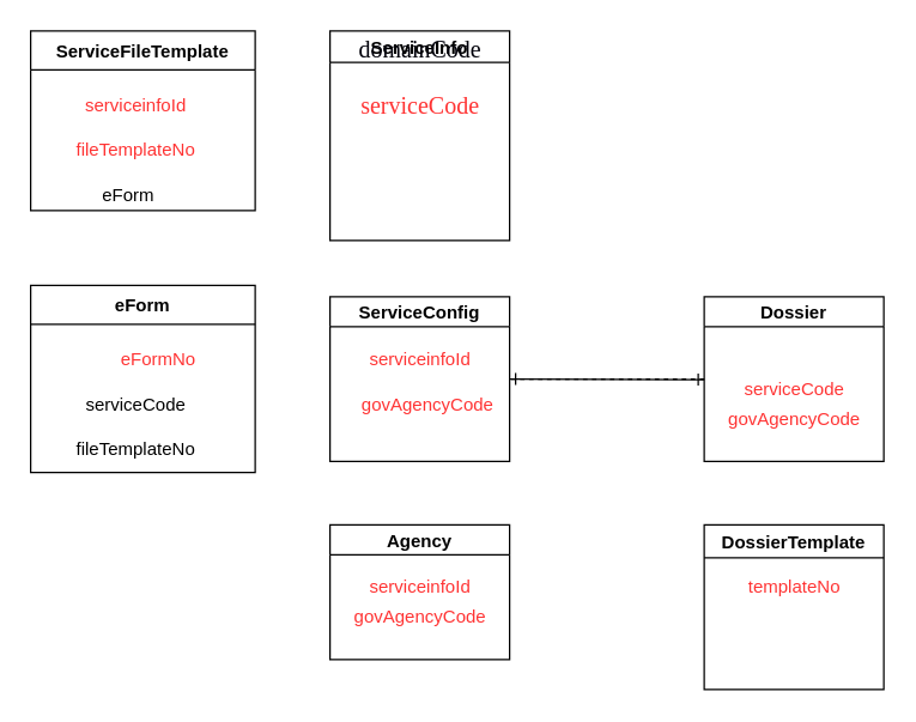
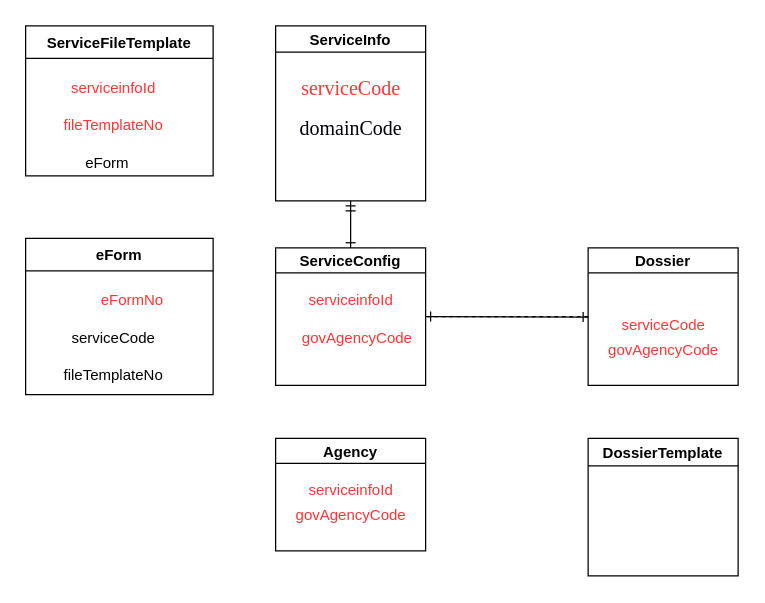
  <mxCell id="0" />
  <mxCell id="1" parent="0" />
  <mxCell id="2" style="rounded=0;orthogonalLoop=1;jettySize=auto;html=1;endArrow=ERone;endFill=0;" parent="1" source="3" edge="1"><mxGeometry relative="1" as="geometry"><mxPoint x="470" y="253" as="targetPoint" /></mxGeometry></mxCell>
  <mxCell id="3" value="ServiceConfig" style="swimlane;startSize=20;" parent="1" vertex="1"><mxGeometry x="220" y="197.5" width="120" height="110" as="geometry" /></mxCell>
  <mxCell id="4" value="&lt;font color=&quot;#ff3333&quot;&gt;serviceinfoId&lt;/font&gt;" style="text;html=1;align=center;verticalAlign=middle;resizable=0;points=[];autosize=1;" parent="3" vertex="1"><mxGeometry x="20" y="32" width="80" height="20" as="geometry" /></mxCell>
  <mxCell id="5" value="&lt;font color=&quot;#ff3333&quot;&gt;govAgencyCode&lt;/font&gt;" style="text;html=1;align=center;verticalAlign=middle;resizable=0;points=[];autosize=1;" parent="3" vertex="1"><mxGeometry x="15" y="62.5" width="100" height="20" as="geometry" /></mxCell>
+ <mxCell id="6" style="edgeStyle=none;rounded=0;orthogonalLoop=1;jettySize=auto;html=1;exitX=0.5;exitY=1;exitDx=0;exitDy=0;endArrow=ERone;endFill=0;startArrow=ERmandOne;startFill=0;" parent="1" source="7" target="3" edge="1"><mxGeometry relative="1" as="geometry" /></mxCell>
  <mxCell id="7" value="ServiceInfo" style="swimlane;startSize=21;" parent="1" vertex="1"><mxGeometry x="220" y="20" width="120" height="140" as="geometry" /></mxCell>
- <mxCell id="8" value="&lt;span lang=&quot;ZH-CN&quot; style=&quot;font-size: 12.0pt ; line-height: 107% ; font-family: &amp;#34;times new roman&amp;#34; , serif ; color: #00000a&quot;&gt;domainCode&lt;/span&gt;" style="text;html=1;align=center;verticalAlign=middle;resizable=0;points=[];autosize=1;" parent="7" vertex="1"><mxGeometry x="10" y="2" width="100" height="20" as="geometry" /></mxCell>
+ <mxCell id="8" value="&lt;span lang=&quot;ZH-CN&quot; style=&quot;font-size: 12.0pt ; line-height: 107% ; font-family: &amp;#34;times new roman&amp;#34; , serif ; color: #00000a&quot;&gt;domainCode&lt;/span&gt;" style="text;html=1;align=center;verticalAlign=middle;resizable=0;points=[];autosize=1;" parent="7" vertex="1"><mxGeometry x="10" y="72" width="100" height="20" as="geometry" /></mxCell>
  <mxCell id="9" value="&lt;span lang=&quot;ZH-CN&quot; style=&quot;font-size: 12pt ; line-height: 107% ; font-family: &amp;#34;times new roman&amp;#34; , serif&quot;&gt;&lt;font color=&quot;#ff3333&quot;&gt;serviceCode&lt;/font&gt;&lt;/span&gt;" style="text;html=1;align=center;verticalAlign=middle;resizable=0;points=[];autosize=1;" parent="7" vertex="1"><mxGeometry x="15" y="40" width="90" height="20" as="geometry" /></mxCell>
  <mxCell id="10" value="ServiceFileTemplate" style="swimlane;startSize=26;" parent="1" vertex="1"><mxGeometry y="20" width="150" height="120" as="geometry" x="20" /></mxCell>
  <mxCell id="11" value="&lt;font color=&quot;#ff3333&quot;&gt;serviceinfoId&lt;/font&gt;" style="text;html=1;align=center;verticalAlign=middle;resizable=0;points=[];autosize=1;" parent="10" vertex="1"><mxGeometry x="30" y="40" width="80" height="20" as="geometry" /></mxCell>
  <mxCell id="12" value="&lt;font color=&quot;#ff3333&quot;&gt;fileTemplateNo&lt;/font&gt;" style="text;html=1;align=center;verticalAlign=middle;resizable=0;points=[];autosize=1;" parent="10" vertex="1"><mxGeometry x="25" y="70" width="90" height="20" as="geometry" /></mxCell>
  <mxCell id="13" value="eForm" style="text;html=1;align=center;verticalAlign=middle;resizable=0;points=[];autosize=1;" parent="10" vertex="1"><mxGeometry x="40" y="100" width="50" height="20" as="geometry" /></mxCell>
  <mxCell id="14" value="eForm" style="swimlane;startSize=26;" parent="1" vertex="1"><mxGeometry y="190" width="150" height="125" as="geometry" x="20" /></mxCell>
  <mxCell id="15" value="&lt;font color=&quot;#ff3333&quot;&gt;eFormNo&lt;/font&gt;" style="text;html=1;align=center;verticalAlign=middle;resizable=0;points=[];autosize=1;" parent="14" vertex="1"><mxGeometry x="50" y="40" width="70" height="20" as="geometry" /></mxCell>
  <mxCell id="16" value="serviceCode" style="text;html=1;align=center;verticalAlign=middle;resizable=0;points=[];autosize=1;" parent="14" vertex="1"><mxGeometry x="30" y="70" width="80" height="20" as="geometry" /></mxCell>
  <mxCell id="17" value="fileTemplateNo" style="text;html=1;align=center;verticalAlign=middle;resizable=0;points=[];autosize=1;" parent="14" vertex="1"><mxGeometry x="25" y="100" width="90" height="20" as="geometry" /></mxCell>
  <mxCell id="18" value="Agency" style="swimlane;startSize=20;" parent="1" vertex="1"><mxGeometry x="220" y="350" width="120" height="90" as="geometry" /></mxCell>
  <mxCell id="19" value="&lt;font color=&quot;#ff3333&quot;&gt;govAgencyCode&lt;/font&gt;" style="text;html=1;align=center;verticalAlign=middle;resizable=0;points=[];autosize=1;" parent="18" vertex="1"><mxGeometry x="10" y="52" width="100" height="20" as="geometry" /></mxCell>
  <mxCell id="20" value="&lt;font color=&quot;#ff3333&quot;&gt;serviceinfoId&lt;/font&gt;" style="text;html=1;align=center;verticalAlign=middle;resizable=0;points=[];autosize=1;" parent="18" vertex="1"><mxGeometry x="20" y="32" width="80" height="20" as="geometry" /></mxCell>
  <mxCell id="21" style="edgeStyle=none;rounded=0;orthogonalLoop=1;jettySize=auto;html=1;entryX=1;entryY=0.5;entryDx=0;entryDy=0;endArrow=ERone;endFill=0;dashed=1;" parent="1" source="22" target="3" edge="1"><mxGeometry relative="1" as="geometry" /></mxCell>
  <mxCell id="22" value="Dossier" style="swimlane;startSize=20;" parent="1" vertex="1"><mxGeometry x="470" y="197.5" width="120" height="110" as="geometry" /></mxCell>
  <mxCell id="23" value="&lt;font color=&quot;#ff3333&quot;&gt;serviceCode&lt;br&gt;&lt;/font&gt;" style="text;html=1;align=center;verticalAlign=middle;resizable=0;points=[];autosize=1;" parent="22" vertex="1"><mxGeometry x="20" y="52" width="80" height="20" as="geometry" /></mxCell>
  <mxCell id="24" value="&lt;font color=&quot;#ff3333&quot;&gt;govAgencyCode&lt;br&gt;&lt;/font&gt;" style="text;html=1;align=center;verticalAlign=middle;resizable=0;points=[];autosize=1;" parent="22" vertex="1"><mxGeometry x="10" y="72" width="100" height="20" as="geometry" /></mxCell>
  <mxCell id="25" value="DossierTemplate" style="swimlane;startSize=22;" parent="1" vertex="1"><mxGeometry x="470" y="350" width="120" height="110" as="geometry" /></mxCell>
- <mxCell id="26" value="&lt;font color=&quot;#ff3333&quot;&gt;templateNo&lt;/font&gt;" style="text;html=1;align=center;verticalAlign=middle;resizable=0;points=[];autosize=1;" parent="25" vertex="1"><mxGeometry x="20" y="32" width="80" height="20" as="geometry" /></mxCell>
